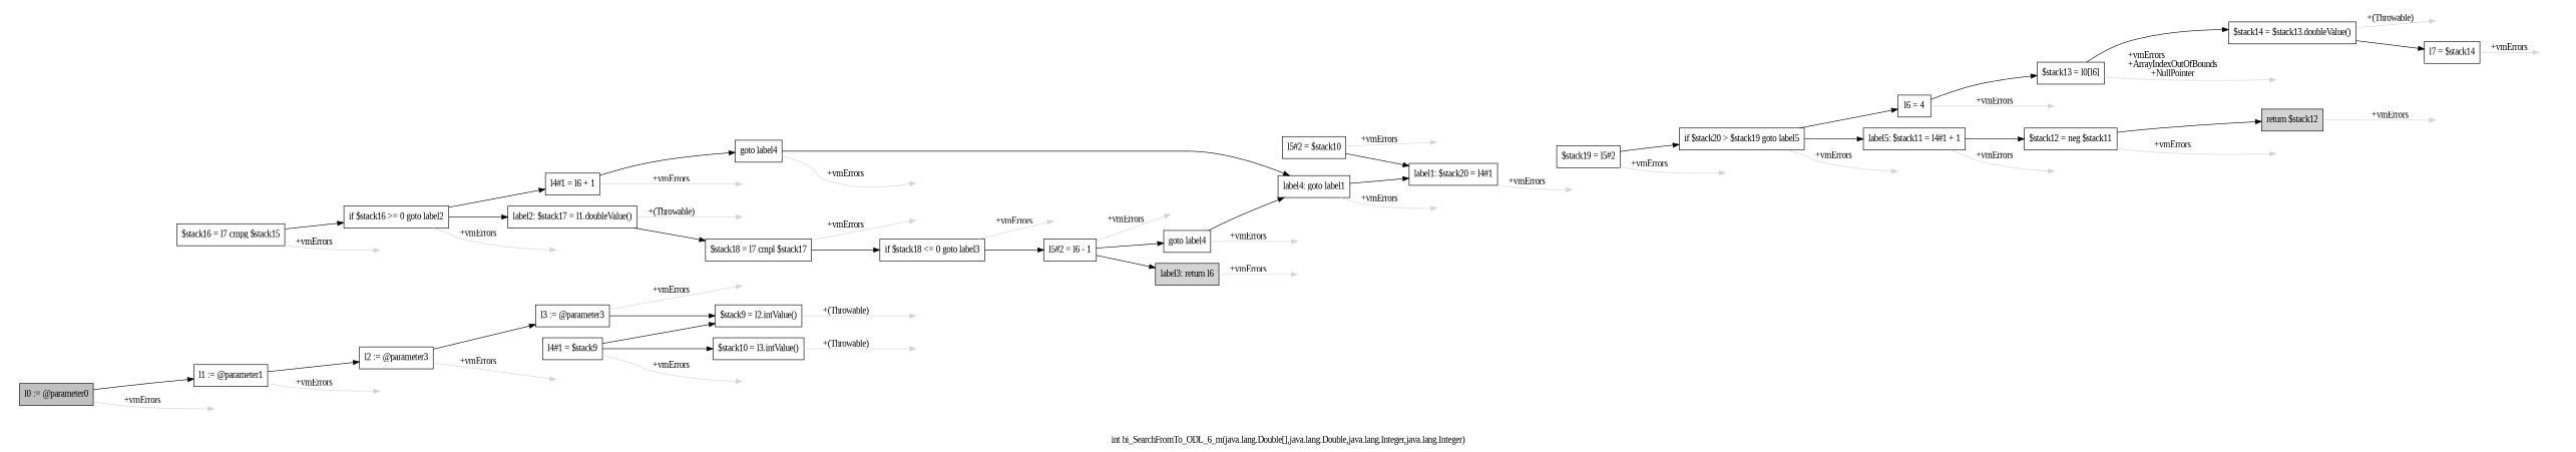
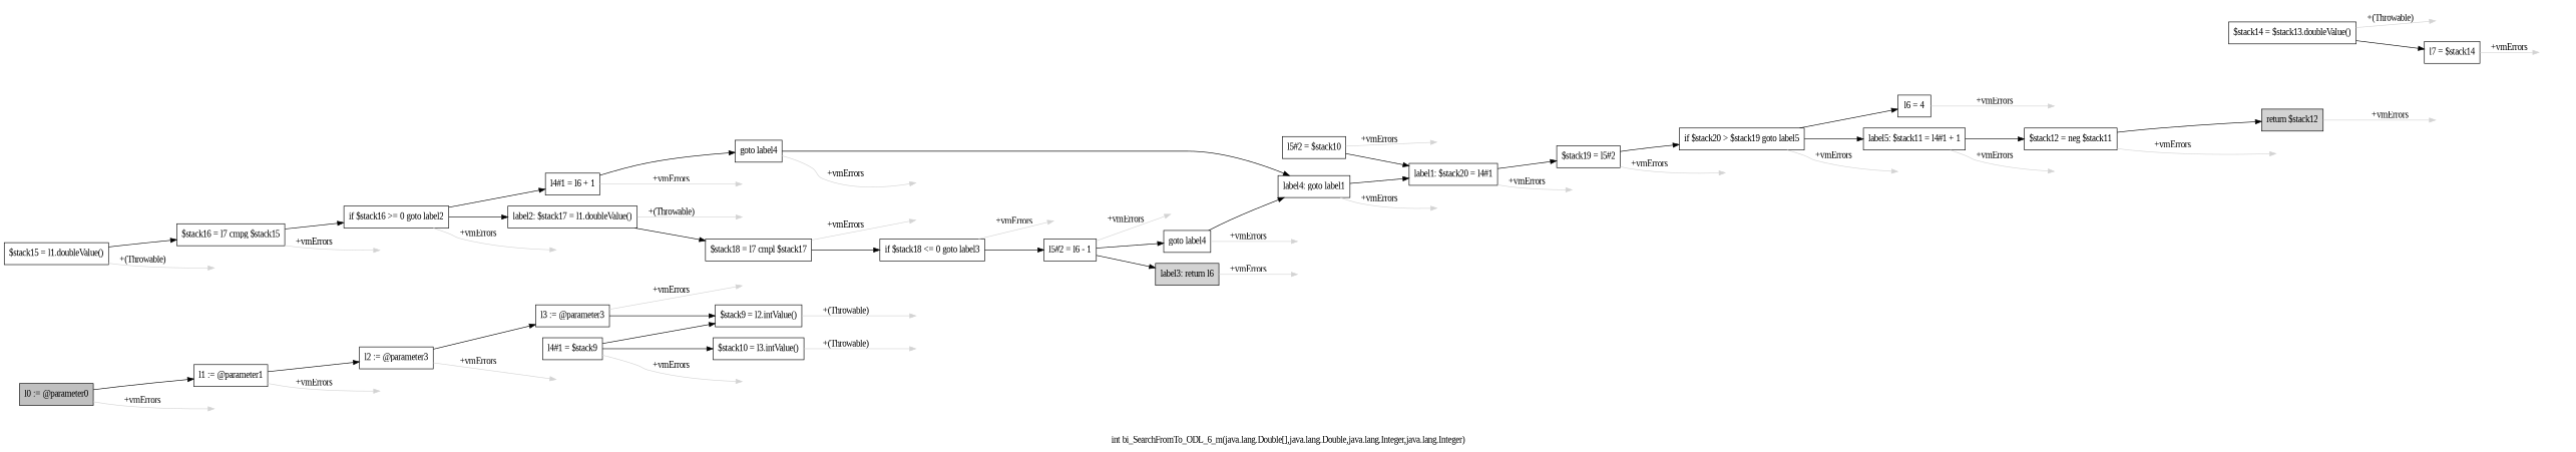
  digraph {
    fontname="Liberation Serif"
    label="int bi_SearchFromTo_ODL_6_m(java.lang.Double[],java.lang.Double,java.lang.Integer,java.lang.Integer)"
    rankdir=LR
    node [fontname="Liberation Serif" shape=box style=invis]
    edge [color=lightgray fontname="Liberation Serif"]
    n1 [fillcolor=gray label="l0 := @parameter0" style=filled]
    n2 [label="l1 := @parameter1" style=""]
    n3 [label=Esc]
    n4 [label="l2 := @parameter3" style=""]
    n5 [label=Esc]
    n6 [label="l3 := @parameter3" style=""]
    n7 [label=Esc]
    n8 [label="$stack9 = l2.intValue()" style=""]
    n9 [label=Esc]
    n10 [label=Esc]
    n11 [label="l4#1 = $stack9" style=""]
    n12 [label="$stack10 = l3.intValue()" style=""]
    n13 [label=Esc]
    n14 [label=Esc]
    n15 [label="l5#2 = $stack10" style=""]
    n16 [label="label1: $stack20 = l4#1" style=""]
    n17 [label=Esc]
    n18 [label="$stack19 = l5#2" style=""]
    n19 [label=Esc]
    n20 [label="if $stack20 > $stack19 goto label5" style=""]
    n21 [label=Esc]
    n22 [label="l6 = 4" style=""]
    n23 [label="label5: $stack11 = l4#1 + 1" style=""]
    n24 [label=Esc]
-   n25 [label="$stack13 = l0[l6]" style=""]
    n26 [label=Esc]
    n27 [label="$stack12 = neg $stack11" style=""]
    n28 [label=Esc]
    n29 [label="$stack14 = $stack13.doubleValue()" style=""]
    n30 [label=Esc]
    n31 [fillcolor=lightgray label="return $stack12" style=filled]
    n32 [label=Esc]
    n33 [label="l7 = $stack14" style=""]
    n34 [label=Esc]
    n35 [label=Esc]
+   n36 [label="$stack15 = l1.doubleValue()" style=""]
    n37 [label="$stack16 = l7 cmpg $stack15" style=""]
    n38 [label=Esc]
    n39 [label="if $stack16 >= 0 goto label2" style=""]
    n40 [label=Esc]
    n41 [label="l4#1 = l6 + 1" style=""]
    n42 [label="label2: $stack17 = l1.doubleValue()" style=""]
    n43 [label=Esc]
    n44 [label="goto label4" style=""]
    n45 [label=Esc]
    n46 [label="$stack18 = l7 cmpl $stack17" style=""]
    n47 [label=Esc]
    n48 [label="label4: goto label1" style=""]
    n49 [label=Esc]
    n50 [label="if $stack18 <= 0 goto label3" style=""]
    n51 [label=Esc]
    n52 [label=Esc]
    n53 [label="l5#2 = l6 - 1" style=""]
    n54 [label=Esc]
    n55 [fillcolor=lightgray label="label3: return l6" style=filled]
    n56 [label="goto label4" style=""]
    n57 [label=Esc]
    n58 [label=Esc]
    n59 [label=Esc]
    n60 [label=Esc]
    n1 -> n2 [color=black]
    n1 -> n3 [label="\l+vmErrors"]
    n2 -> n4 [color=black]
    n2 -> n5 [label="\l+vmErrors"]
    n4 -> n6 [color=black]
    n4 -> n7 [label="\l+vmErrors"]
    n6 -> n8 [color=black]
    n6 -> n9 [label="\l+vmErrors"]
    n8 -> n10 [label="\l+(Throwable)"]
    n11 -> n8 [color=black]
    n11 -> n12 [color=black]
    n11 -> n13 [label="\l+vmErrors"]
    n12 -> n14 [label="\l+(Throwable)"]
    n15 -> n16 [color=black]
    n15 -> n17 [label="\l+vmErrors"]
+   n16 -> n18 [color=black]
    n16 -> n19 [label="\l+vmErrors"]
    n18 -> n20 [color=black]
    n18 -> n21 [label="\l+vmErrors"]
    n20 -> n22 [color=black]
    n20 -> n23 [color=black]
    n20 -> n24 [label="\l+vmErrors"]
-   n22 -> n25 [color=black]
    n22 -> n26 [label="\l+vmErrors"]
    n23 -> n27 [color=black]
    n23 -> n28 [label="\l+vmErrors"]
-   n25 -> n29 [color=black]
-   n25 -> n30 [label="\l+vmErrors\l+ArrayIndexOutOfBounds\l+NullPointer"]
    n27 -> n31 [color=black]
    n27 -> n32 [label="\l+vmErrors"]
    n29 -> n33 [color=black]
    n29 -> n34 [label="\l+(Throwable)"]
    n31 -> n60 [label="\l+vmErrors"]
    n33 -> n35 [label="\l+vmErrors"]
+   n36 -> n37 [color=black]
+   n36 -> n38 [label="\l+(Throwable)"]
    n37 -> n39 [color=black]
    n37 -> n40 [label="\l+vmErrors"]
    n39 -> n41 [color=black]
    n39 -> n42 [color=black]
    n39 -> n43 [label="\l+vmErrors"]
    n41 -> n44 [color=black]
    n41 -> n45 [label="\l+vmErrors"]
    n42 -> n46 [color=black]
    n42 -> n47 [label="\l+(Throwable)"]
    n44 -> n48 [color=black]
    n44 -> n49 [label="\l+vmErrors"]
    n46 -> n50 [color=black]
    n46 -> n51 [label="\l+vmErrors"]
    n48 -> n16 [color=black]
    n48 -> n52 [label="\l+vmErrors"]
    n50 -> n53 [color=black]
    n50 -> n54 [label="\l+vmErrors"]
    n53 -> n55 [color=black]
    n53 -> n56 [color=black]
    n53 -> n57 [label="\l+vmErrors"]
    n55 -> n58 [label="\l+vmErrors"]
    n56 -> n48 [color=black]
    n56 -> n59 [label="\l+vmErrors"]
  }
